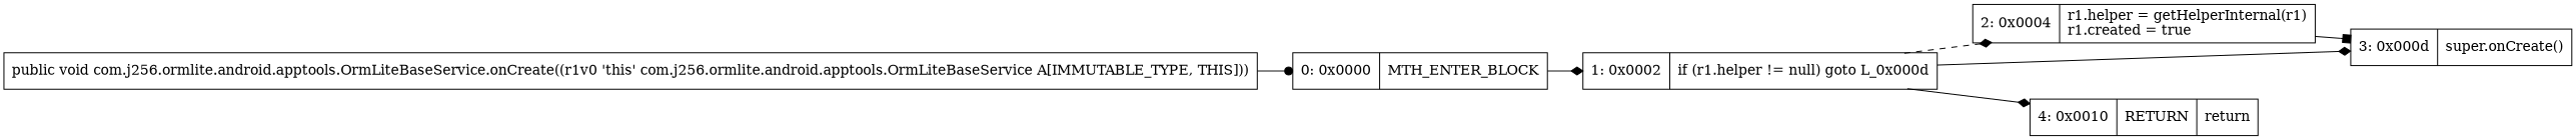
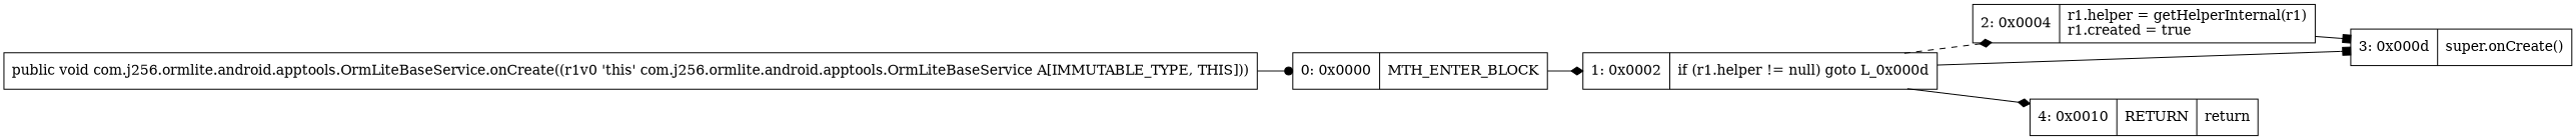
  digraph {
    rankdir=LR
    node [shape=record]
    edge [arrowhead=diamond]
    n1 [label="{0\:\ 0x0000|MTH_ENTER_BLOCK\l}"]
    n2 [label="{1\:\ 0x0002|if (r1.helper != null) goto L_0x000d\l}"]
    n3 [label="{2\:\ 0x0004|r1.helper = getHelperInternal(r1)\lr1.created = true\l}"]
    n4 [label="{3\:\ 0x000d|super.onCreate()\l}"]
    n5 [label="{4\:\ 0x0010|RETURN\l|return\l}"]
    n6 [label="{public void com.j256.ormlite.android.apptools.OrmLiteBaseService.onCreate((r1v0 'this' com.j256.ormlite.android.apptools.OrmLiteBaseService A[IMMUTABLE_TYPE, THIS])) }"]
    n1 -> n2
    n2 -> n3 [style=dashed]
-   n2 -> n4
+   n2 -> n4 [arrowhead=box]
    n2 -> n5
    n3 -> n4 [arrowhead=box]
    n6 -> n1 [arrowhead=dot]
  }
